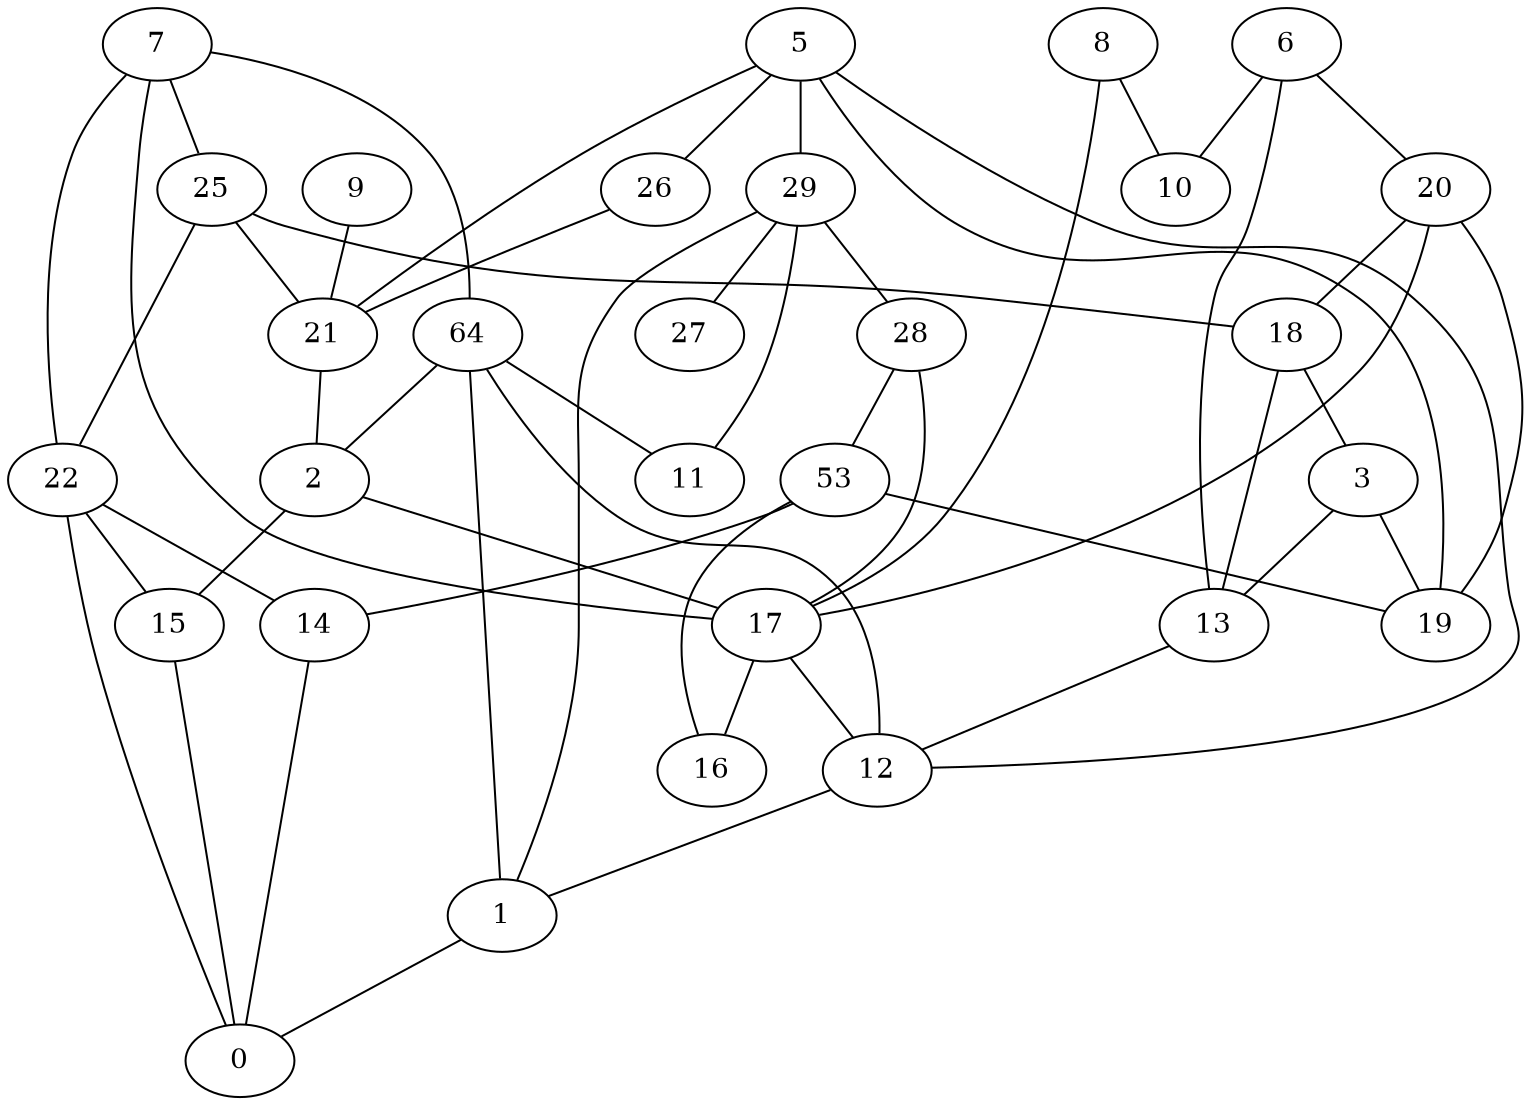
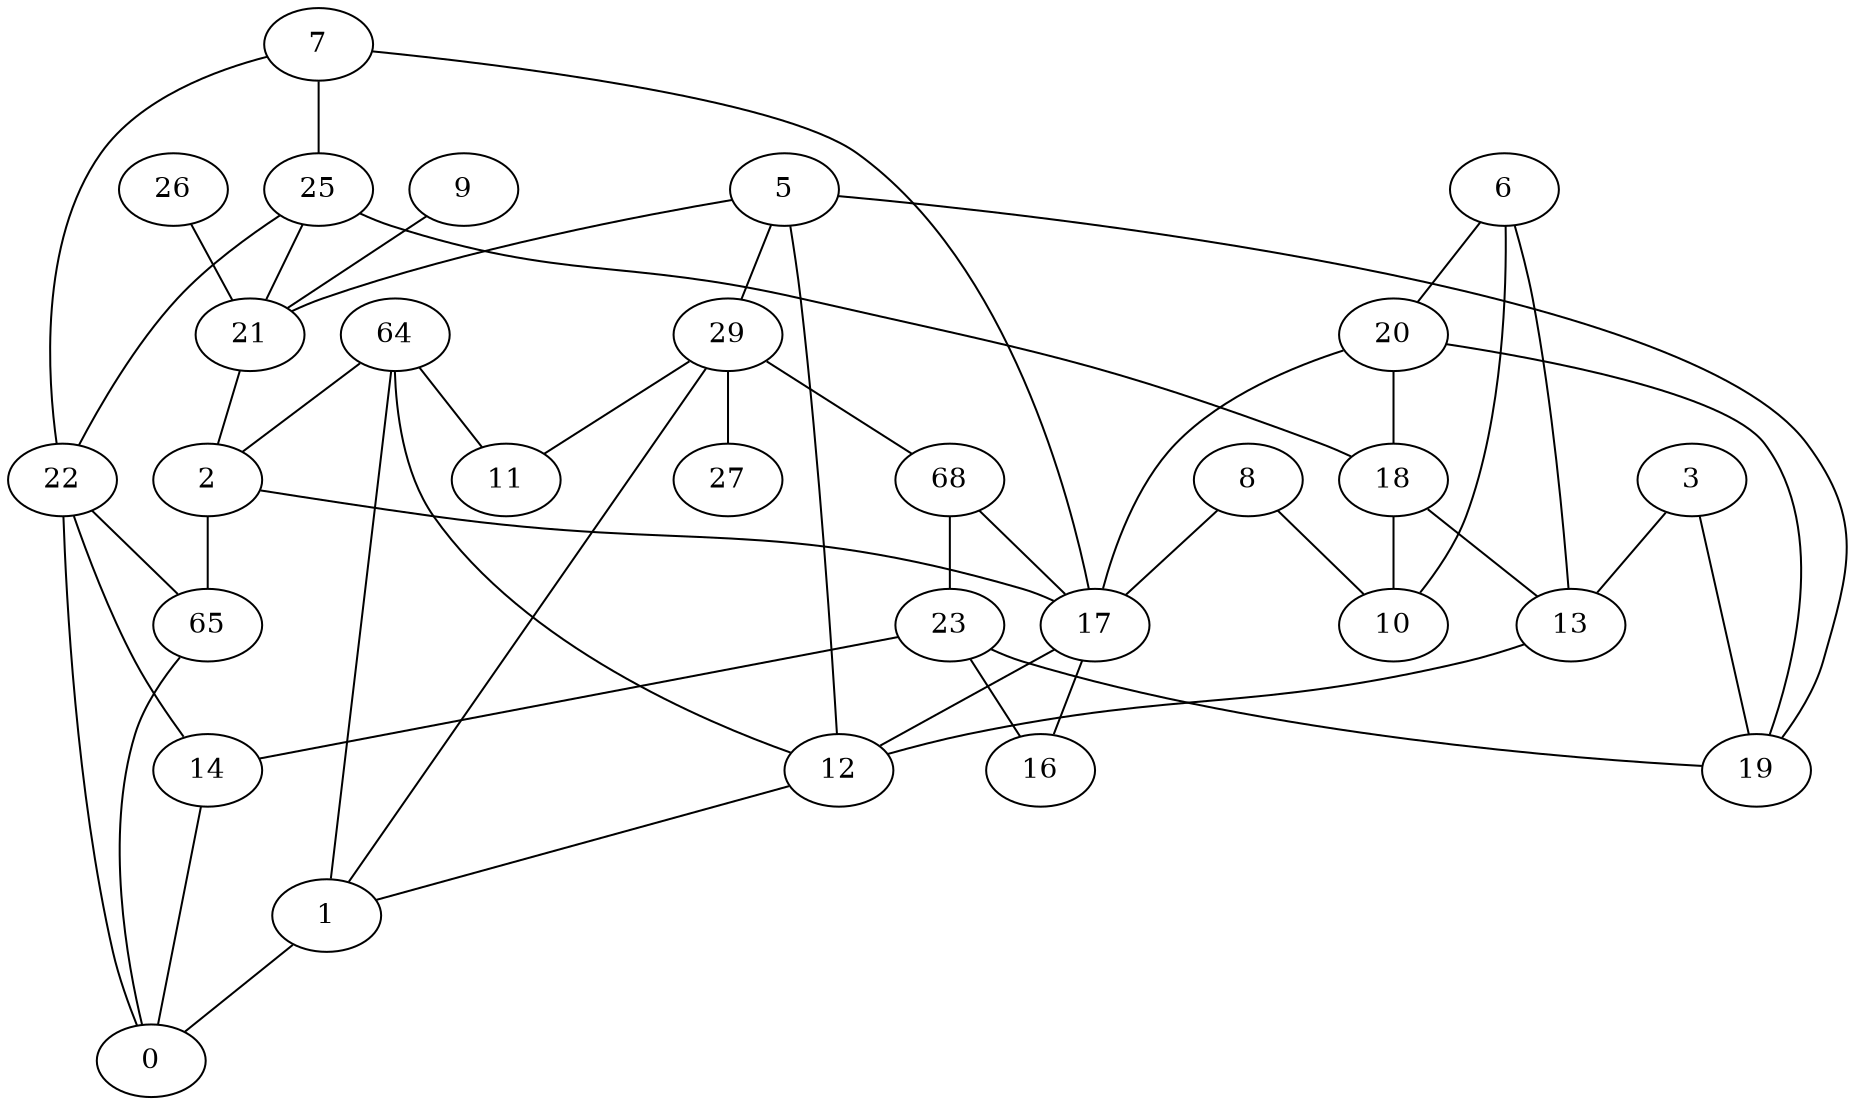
  digraph {
    edge [color=black dir=none]
    20
    17
    18
    19
    16
    12
    5
    26
    21
    29
-   23 [label=53]
+   23
    2
    22
    14
    0
-   15
+   15 [label=65]
    9
    1
    n19 [label=64]
    11
    25
    13
    10
    27
-   28
+   28 [label=68]
    3
    6
    8
    7
    subgraph sub_1 {
      20
      17
      18
      19
      16
      12
      5
      26
      21
      29
      23
      2
      22
      14
      0
      15
      9
      1
      n19
      11
      25
      13
      10
      27
      28
      3
      6
      8
      7
    }
    20 -> 17
    20 -> 18
    20 -> 19
    17 -> 16
    17 -> 12
    18 -> 13
-   18 -> 3
+   18 -> 10
    12 -> 1
    5 -> 19
    5 -> 12
-   5 -> 26
    5 -> 21
    5 -> 29
    26 -> 21
    21 -> 2
    29 -> 1
    29 -> 11
    29 -> 27
    29 -> 28
    23 -> 19
    23 -> 16
    23 -> 14
    2 -> 17
    2 -> 15
    22 -> 14
    22 -> 0
    22 -> 15
    14 -> 0
    15 -> 0
    9 -> 21
    1 -> 0
    n19 -> 12
    n19 -> 2
    n19 -> 1
    n19 -> 11
    25 -> 18
    25 -> 21
    25 -> 22
    13 -> 12
    28 -> 17
    28 -> 23
    3 -> 19
    3 -> 13
    6 -> 20
    6 -> 13
    6 -> 10
    8 -> 17
    8 -> 10
    7 -> 17
    7 -> 22
-   7 -> n19
    7 -> 25
  }
